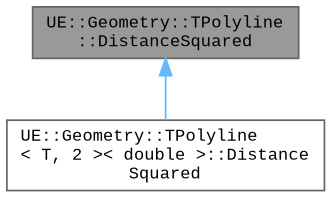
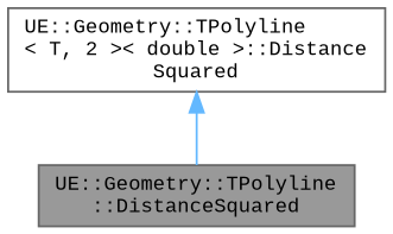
  digraph {
    rankdir=TB
    fontname="Liberation Mono"
    node [fontname="Liberation Mono" fontsize=10 shape=box style=filled]
    n1 [color=gray40 fillcolor=grey60 fontcolor=black height=0.2 label="UE::Geometry::TPolyline\l::DistanceSquared" width=0.4]
    n2 [color=grey40 fillcolor=white height=0.2 label="UE::Geometry::TPolyline\l\< T, 2 \>\< double \>::Distance\lSquared" width=0.4]
-   n1 -> n2 [color=steelblue1 dir=back fontname="Liberation Mono" fontsize=10 labelfontname=Helvetica labelfontsize=10 style=solid]
+   n2 -> n1 [color=steelblue1 dir=back fontname="Liberation Mono" fontsize=10 labelfontname=Helvetica labelfontsize=10 style=solid]
  }
